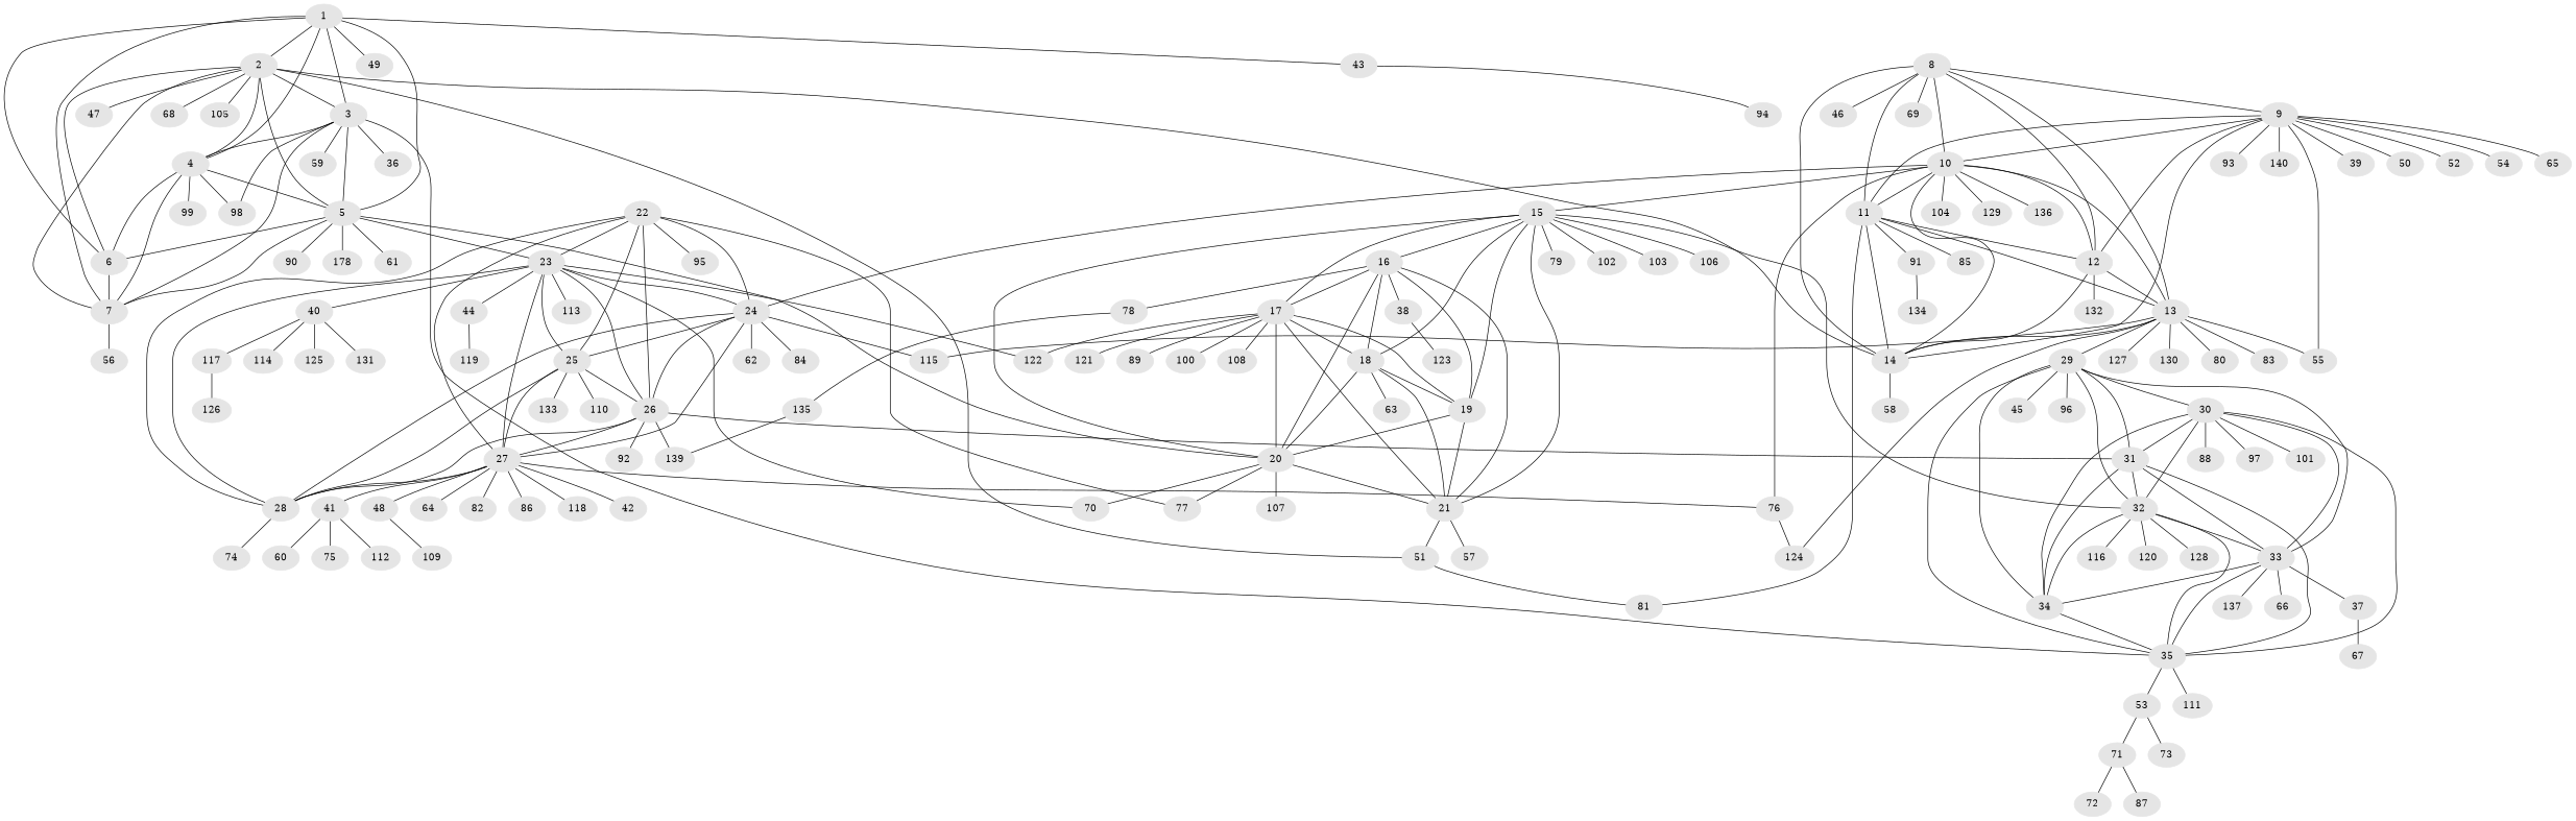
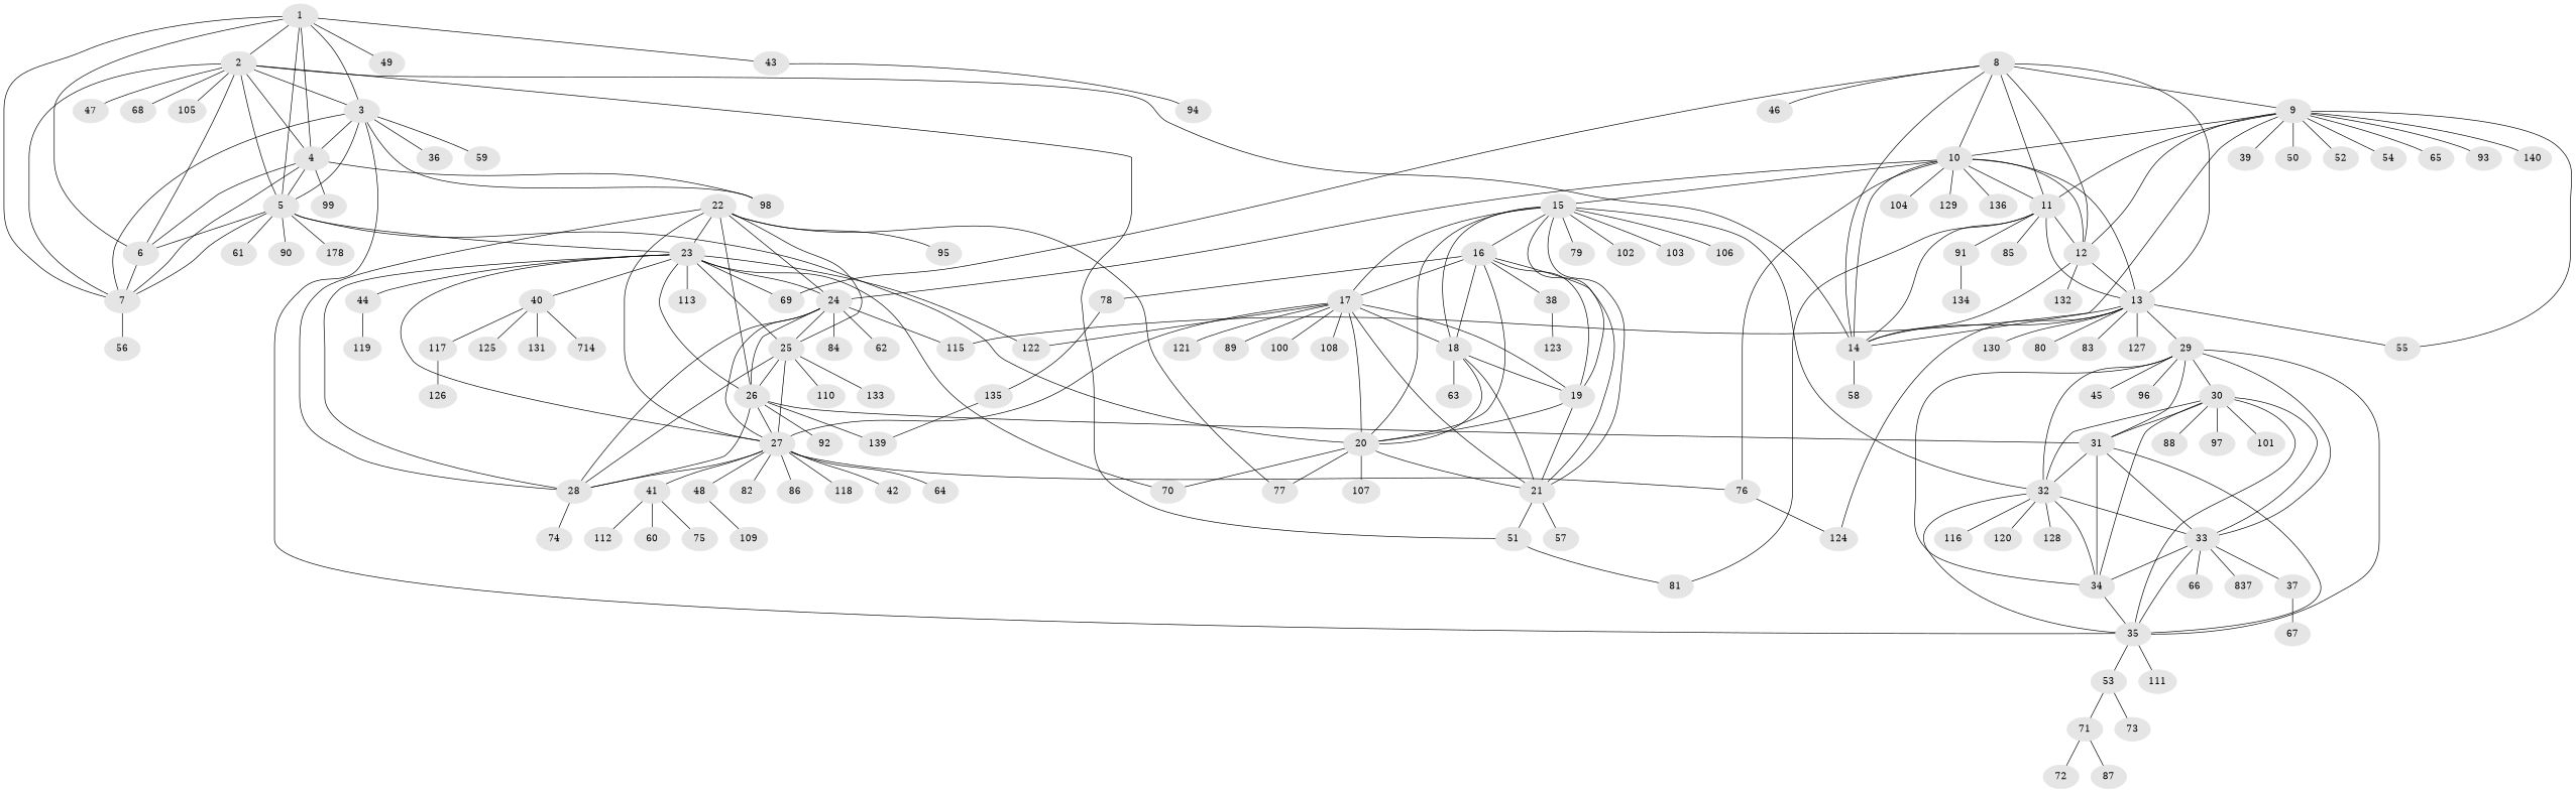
  graph {
    node [color=gray90 style=filled]
    1
    2
    3
    4
    5
    6
    7
    43
    49
    14
    47
    51
    68
    105
    35
    36
    59
    98
    99
    20
    23
    61
    90
    n24 [label=178]
    56
    94
    58
    81
    53
    111
    21
    70
    77
    107
    69
    24
    27
    122
    25
    26
    28
    40
    44
    113
    8
    9
    10
    11
    12
    13
    46
    39
    50
    52
    54
    65
    93
    140
    55
    15
    76
    104
    129
    136
    85
    91
    132
    29
    80
    83
    115
    124
    127
    130
    16
    17
    18
    19
    32
    79
    102
    103
    106
    62
    84
    134
    31
    30
    33
    34
    45
    96
    38
    78
    89
    100
    108
    121
    63
    57
    116
    120
    128
    123
    135
    41
    42
    48
    64
    82
    86
    118
    22
    95
    110
    133
    92
    139
    74
-   114
+   114 [label=714]
    117
    125
    131
    119
    60
    75
    112
    109
    88
    97
    101
    37
    66
-   137
+   137 [label=837]
    67
    71
    73
    126
    72
    87
    1 -- 2
    1 -- 3
    1 -- 4
    1 -- 5
    1 -- 6
    1 -- 7
    1 -- 43
    1 -- 49
    2 -- 3
    2 -- 4
    2 -- 5
    2 -- 6
    2 -- 7
    2 -- 14
    2 -- 47
    2 -- 51
    2 -- 68
    2 -- 105
    3 -- 4
    3 -- 5
    3 -- 7
    3 -- 35
    3 -- 36
    3 -- 59
    3 -- 98
    4 -- 5
    4 -- 6
    4 -- 7
    4 -- 98
    4 -- 99
    5 -- 6
    5 -- 7
    5 -- 20
    5 -- 23
    5 -- 61
    5 -- 90
    5 -- n24
    6 -- 7
    7 -- 56
    43 -- 94
    14 -- 58
    51 -- 81
    35 -- 53
    35 -- 111
    20 -- 21
    20 -- 70
    20 -- 77
    20 -- 107
    23 -- 70
+   23 -- 69
    23 -- 24
    23 -- 27
    23 -- 122
    23 -- 25
    23 -- 26
    23 -- 28
    23 -- 40
    23 -- 44
    23 -- 113
    53 -- 71
    53 -- 73
    21 -- 51
    21 -- 57
    24 -- 27
    24 -- 25
    24 -- 26
    24 -- 28
    24 -- 115
    24 -- 62
    24 -- 84
    27 -- 28
    27 -- 76
    27 -- 41
    27 -- 42
    27 -- 48
    27 -- 64
    27 -- 82
    27 -- 86
    27 -- 118
    25 -- 27
    25 -- 26
    25 -- 28
    25 -- 110
    25 -- 133
    26 -- 27
    26 -- 28
    26 -- 31
    26 -- 92
    26 -- 139
    28 -- 74
    40 -- 114
    40 -- 117
    40 -- 125
    40 -- 131
    44 -- 119
    8 -- 14
    8 -- 69
    8 -- 9
    8 -- 10
    8 -- 11
    8 -- 12
    8 -- 13
    8 -- 46
    9 -- 14
    9 -- 10
    9 -- 11
    9 -- 12
    9 -- 39
    9 -- 50
    9 -- 52
    9 -- 54
    9 -- 65
    9 -- 93
    9 -- 140
    9 -- 55
    10 -- 14
    10 -- 24
    10 -- 11
    10 -- 12
    10 -- 13
    10 -- 15
    10 -- 76
    10 -- 104
    10 -- 129
    10 -- 136
    11 -- 14
    11 -- 81
    11 -- 12
    11 -- 13
    11 -- 85
    11 -- 91
    12 -- 14
    12 -- 13
    12 -- 132
    13 -- 14
    13 -- 55
    13 -- 29
    13 -- 80
    13 -- 83
    13 -- 115
    13 -- 124
    13 -- 127
    13 -- 130
    15 -- 20
    15 -- 21
    15 -- 16
    15 -- 17
    15 -- 18
    15 -- 19
    15 -- 32
    15 -- 79
    15 -- 102
    15 -- 103
    15 -- 106
    76 -- 124
    91 -- 134
    29 -- 35
    29 -- 32
    29 -- 31
    29 -- 30
    29 -- 33
    29 -- 34
    29 -- 45
    29 -- 96
    16 -- 20
    16 -- 21
    16 -- 17
    16 -- 18
    16 -- 19
    16 -- 38
    16 -- 78
    17 -- 20
    17 -- 21
+   17 -- 27
    17 -- 122
    17 -- 18
    17 -- 19
    17 -- 89
    17 -- 100
    17 -- 108
    17 -- 121
    18 -- 20
    18 -- 21
    18 -- 19
    18 -- 63
    19 -- 20
    19 -- 21
    32 -- 35
    32 -- 33
    32 -- 34
    32 -- 116
    32 -- 120
    32 -- 128
    31 -- 35
    31 -- 32
    31 -- 33
    31 -- 34
    30 -- 35
    30 -- 32
    30 -- 31
    30 -- 33
    30 -- 34
    30 -- 88
    30 -- 97
    30 -- 101
    33 -- 35
    33 -- 34
    33 -- 37
    33 -- 66
    33 -- 137
    34 -- 35
    38 -- 123
    78 -- 135
    135 -- 139
    41 -- 60
    41 -- 75
    41 -- 112
    48 -- 109
    22 -- 23
    22 -- 77
    22 -- 24
    22 -- 27
    22 -- 25
    22 -- 26
    22 -- 28
    22 -- 95
    117 -- 126
    37 -- 67
    71 -- 72
    71 -- 87
  }
